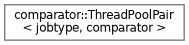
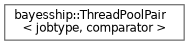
  digraph {
    rankdir=LR
-   n1 [color=grey40 fillcolor=white fontname=Helvetica fontsize=10 height=0.2 label="comparator::ThreadPoolPair\l\< jobtype, comparator \>" shape=box style=filled width=0.4]
+   n1 [color=grey40 fillcolor=white fontname=Helvetica fontsize=10 height=0.2 label="bayesship::ThreadPoolPair\l\< jobtype, comparator \>" shape=box style=filled width=0.4]
  }
